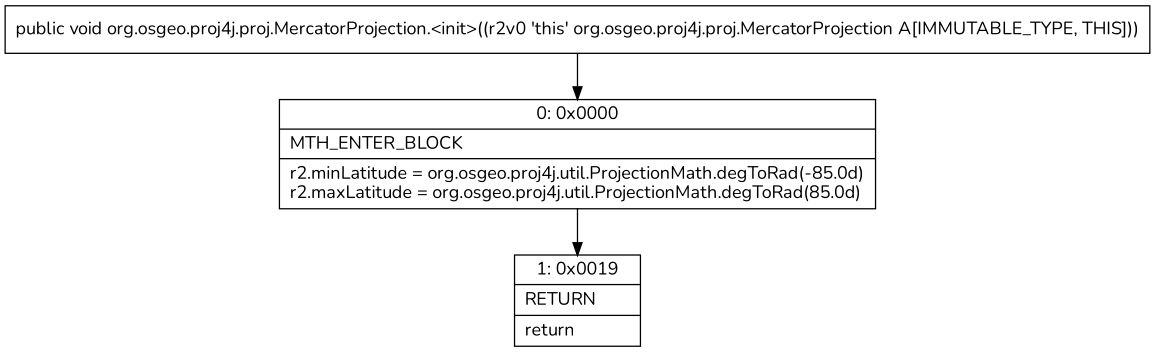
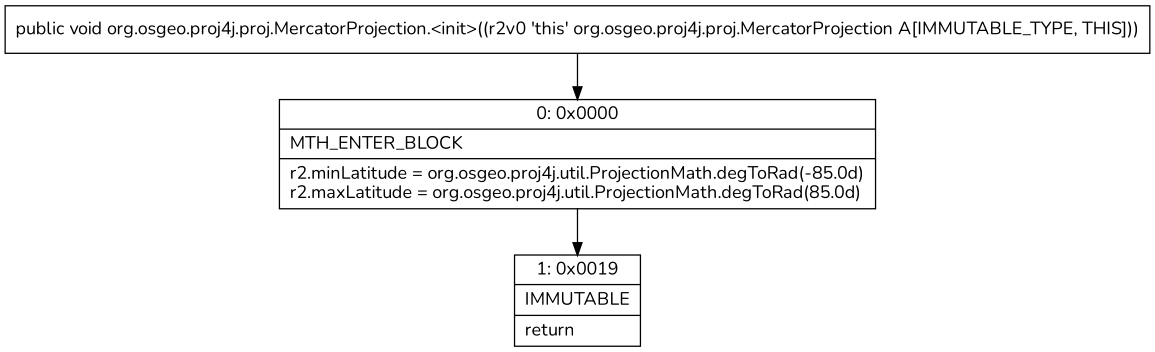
  digraph {
    fontname=Nunito
    node [shape=record fontname=Nunito]
    edge [fontname=Nunito]
    n1 [label="{0\:\ 0x0000|MTH_ENTER_BLOCK\l|r2.minLatitude = org.osgeo.proj4j.util.ProjectionMath.degToRad(\-85.0d)\lr2.maxLatitude = org.osgeo.proj4j.util.ProjectionMath.degToRad(85.0d)\l}"]
-   n2 [label="{1\:\ 0x0019|RETURN\l|return\l}"]
+   n2 [label="{1\:\ 0x0019|IMMUTABLE\l|return\l}"]
    n3 [label="{public void org.osgeo.proj4j.proj.MercatorProjection.\<init\>((r2v0 'this' org.osgeo.proj4j.proj.MercatorProjection A[IMMUTABLE_TYPE, THIS])) }"]
    n1 -> n2
    n3 -> n1
  }
